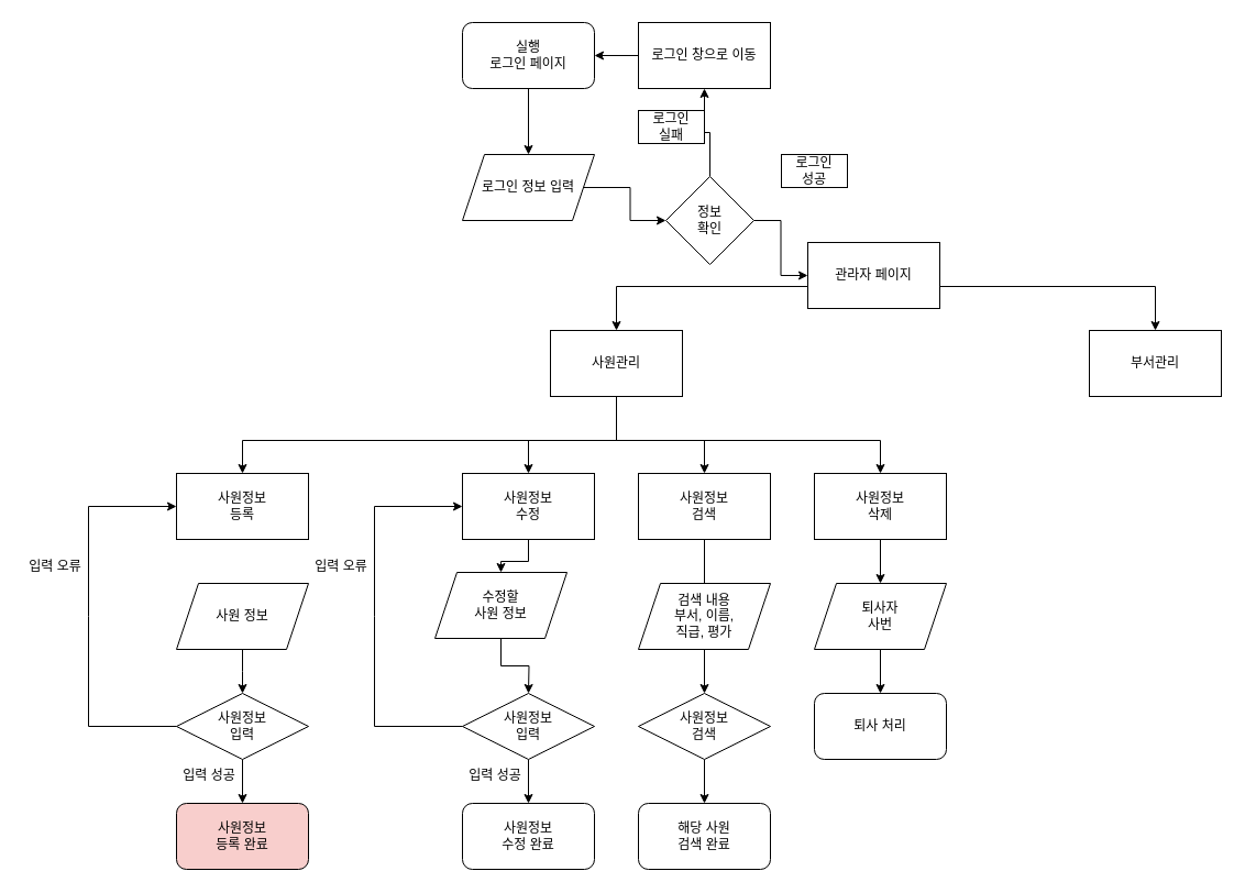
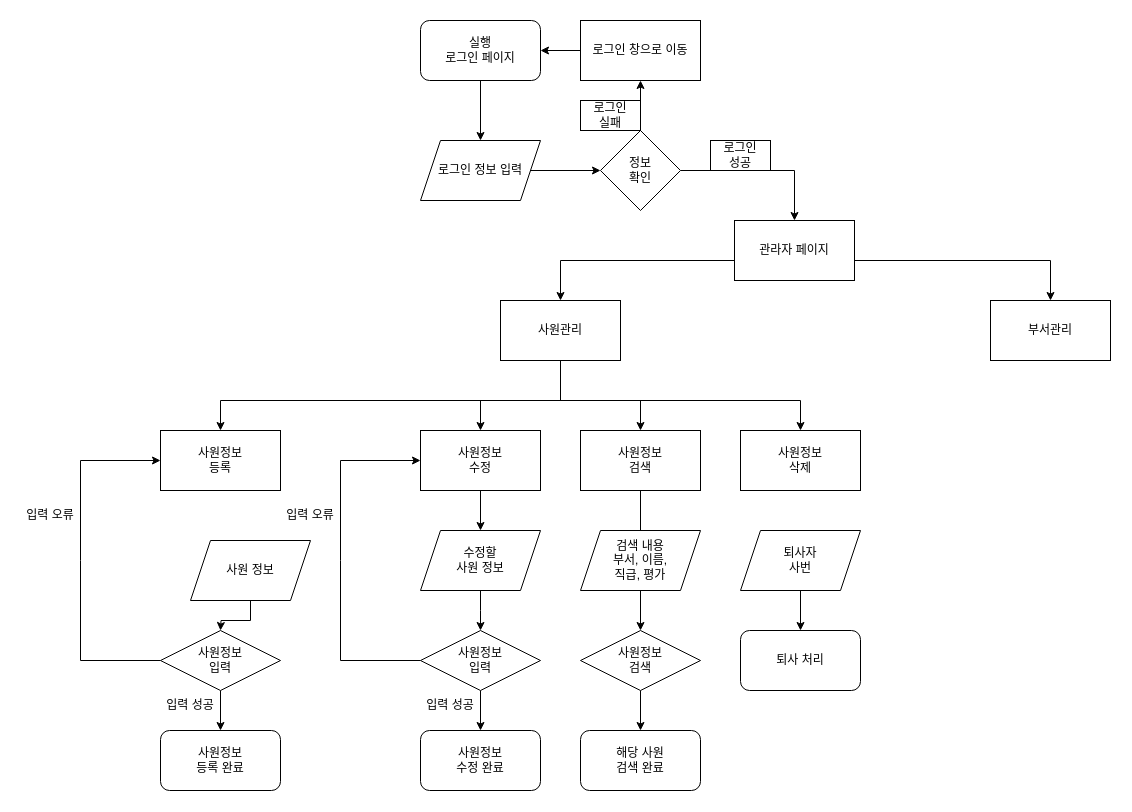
  <mxCell id="0" />
  <mxCell id="1" parent="0" />
  <mxCell id="2" value="" style="edgeStyle=orthogonalEdgeStyle;rounded=0;orthogonalLoop=1;jettySize=auto;html=1;" edge="1" parent="1" source="3" target="5"><mxGeometry relative="1" as="geometry" /></mxCell>
  <mxCell id="3" value="실행&lt;div&gt;로그인 페이지&lt;/div&gt;" style="rounded=1;whiteSpace=wrap;html=1;" vertex="1" parent="1"><mxGeometry x="420" y="20" width="120" height="60" as="geometry" /></mxCell>
  <mxCell id="4" value="" style="edgeStyle=orthogonalEdgeStyle;rounded=0;orthogonalLoop=1;jettySize=auto;html=1;" edge="1" parent="1" source="5" target="8"><mxGeometry relative="1" as="geometry" /></mxCell>
  <mxCell id="5" value="로그인 정보 입력" style="shape=parallelogram;perimeter=parallelogramPerimeter;whiteSpace=wrap;html=1;fixedSize=1;" vertex="1" parent="1"><mxGeometry x="420" y="140" width="120" height="60" as="geometry" /></mxCell>
  <mxCell id="6" value="" style="edgeStyle=orthogonalEdgeStyle;rounded=0;orthogonalLoop=1;jettySize=auto;html=1;" edge="1" parent="1" source="8" target="10"><mxGeometry relative="1" as="geometry" /></mxCell>
  <mxCell id="7" value="" style="edgeStyle=orthogonalEdgeStyle;rounded=0;orthogonalLoop=1;jettySize=auto;html=1;" edge="1" parent="1" source="8" target="14"><mxGeometry relative="1" as="geometry" /></mxCell>
- <mxCell id="8" value="정보&lt;div&gt;확인&lt;/div&gt;" style="rhombus;whiteSpace=wrap;html=1;" vertex="1" parent="1"><mxGeometry x="605" y="160" width="80" height="80" as="geometry" /></mxCell>
+ <mxCell id="8" value="정보&lt;div&gt;확인&lt;/div&gt;" style="rhombus;whiteSpace=wrap;html=1;" vertex="1" parent="1"><mxGeometry x="600" y="130" width="80" height="80" as="geometry" /></mxCell>
  <mxCell id="9" style="edgeStyle=orthogonalEdgeStyle;rounded=0;orthogonalLoop=1;jettySize=auto;html=1;" edge="1" parent="1" source="10" target="3"><mxGeometry relative="1" as="geometry"><Array as="points"><mxPoint x="490" y="30" /></Array></mxGeometry></mxCell>
  <mxCell id="10" value="&lt;div&gt;로그인 창으로 이동&lt;/div&gt;" style="whiteSpace=wrap;html=1;" vertex="1" parent="1"><mxGeometry x="580" y="20" width="120" height="60" as="geometry" /></mxCell>
  <mxCell id="11" value="로그인&lt;div&gt;실패&lt;/div&gt;" style="text;html=1;align=center;verticalAlign=middle;whiteSpace=wrap;rounded=0;strokeColor=default;" vertex="1" parent="1"><mxGeometry x="580" y="100" width="60" height="30" as="geometry" /></mxCell>
  <mxCell id="12" value="" style="edgeStyle=orthogonalEdgeStyle;rounded=0;orthogonalLoop=1;jettySize=auto;html=1;" edge="1" parent="1" source="14" target="21"><mxGeometry relative="1" as="geometry"><Array as="points"><mxPoint x="880" y="260" /><mxPoint x="480" y="260" /></Array></mxGeometry></mxCell>
  <mxCell id="13" value="" style="edgeStyle=orthogonalEdgeStyle;rounded=0;orthogonalLoop=1;jettySize=auto;html=1;entryX=0.5;entryY=0;entryDx=0;entryDy=0;" edge="1" parent="1" source="14" target="16"><mxGeometry relative="1" as="geometry"><Array as="points"><mxPoint x="1050" y="260" /></Array></mxGeometry></mxCell>
  <mxCell id="14" value="관라자 페이지" style="rounded=0;whiteSpace=wrap;html=1;" vertex="1" parent="1"><mxGeometry x="734" y="220" width="120" height="60" as="geometry" /></mxCell>
  <mxCell id="15" value="로그인&lt;div&gt;성공&lt;/div&gt;" style="text;html=1;align=center;verticalAlign=middle;whiteSpace=wrap;rounded=0;strokeColor=default;" vertex="1" parent="1"><mxGeometry x="710" y="140" width="60" height="30" as="geometry" /></mxCell>
  <mxCell id="16" value="부서관리" style="rounded=0;whiteSpace=wrap;html=1;" vertex="1" parent="1"><mxGeometry x="990" y="300" width="120" height="60" as="geometry" /></mxCell>
  <mxCell id="17" value="" style="edgeStyle=orthogonalEdgeStyle;rounded=0;orthogonalLoop=1;jettySize=auto;html=1;" edge="1" parent="1" source="21" target="22"><mxGeometry relative="1" as="geometry"><Array as="points"><mxPoint x="560" y="400" /><mxPoint x="220" y="400" /></Array></mxGeometry></mxCell>
  <mxCell id="18" value="" style="edgeStyle=orthogonalEdgeStyle;rounded=0;orthogonalLoop=1;jettySize=auto;html=1;" edge="1" parent="1" source="21"><mxGeometry relative="1" as="geometry"><mxPoint x="480" y="430" as="targetPoint" /><Array as="points"><mxPoint x="560" y="400" /><mxPoint x="480" y="400" /></Array></mxGeometry></mxCell>
  <mxCell id="19" value="" style="edgeStyle=orthogonalEdgeStyle;rounded=0;orthogonalLoop=1;jettySize=auto;html=1;" edge="1" parent="1" source="21" target="24"><mxGeometry relative="1" as="geometry"><Array as="points"><mxPoint x="560" y="400" /><mxPoint x="640" y="400" /></Array></mxGeometry></mxCell>
  <mxCell id="20" value="" style="edgeStyle=orthogonalEdgeStyle;rounded=0;orthogonalLoop=1;jettySize=auto;html=1;" edge="1" parent="1" source="21" target="26"><mxGeometry relative="1" as="geometry"><Array as="points"><mxPoint x="560" y="400" /><mxPoint x="800" y="400" /></Array></mxGeometry></mxCell>
  <mxCell id="21" value="사원관리" style="rounded=0;whiteSpace=wrap;html=1;" vertex="1" parent="1"><mxGeometry x="500" y="300" width="120" height="60" as="geometry" /></mxCell>
  <mxCell id="22" value="사원정보&lt;div&gt;등록&lt;/div&gt;" style="rounded=0;whiteSpace=wrap;html=1;" vertex="1" parent="1"><mxGeometry x="160" y="430" width="120" height="60" as="geometry" /></mxCell>
  <mxCell id="23" value="" style="edgeStyle=orthogonalEdgeStyle;rounded=0;orthogonalLoop=1;jettySize=auto;html=1;" edge="1" parent="1" source="24" target="30"><mxGeometry relative="1" as="geometry" /></mxCell>
  <mxCell id="24" value="사원정보&lt;div&gt;검색&lt;/div&gt;" style="rounded=0;whiteSpace=wrap;html=1;" vertex="1" parent="1"><mxGeometry x="580" y="430" width="120" height="60" as="geometry" /></mxCell>
- <mxCell id="25" value="" style="edgeStyle=orthogonalEdgeStyle;rounded=0;orthogonalLoop=1;jettySize=auto;html=1;" edge="1" parent="1" source="26" target="50"><mxGeometry relative="1" as="geometry" /></mxCell>
  <mxCell id="26" value="사원정보&lt;div&gt;삭제&lt;/div&gt;" style="rounded=0;whiteSpace=wrap;html=1;" vertex="1" parent="1"><mxGeometry x="740" y="430" width="120" height="60" as="geometry" /></mxCell>
  <mxCell id="27" value="" style="edgeStyle=orthogonalEdgeStyle;rounded=0;orthogonalLoop=1;jettySize=auto;html=1;" edge="1" parent="1" source="28" target="31"><mxGeometry relative="1" as="geometry" /></mxCell>
  <mxCell id="28" value="사원정보&lt;div&gt;입력&lt;/div&gt;" style="rhombus;whiteSpace=wrap;html=1;" vertex="1" parent="1"><mxGeometry x="160" y="630" width="120" height="60" as="geometry" /></mxCell>
  <mxCell id="29" value="" style="edgeStyle=orthogonalEdgeStyle;rounded=0;orthogonalLoop=1;jettySize=auto;html=1;" edge="1" parent="1" source="30" target="35"><mxGeometry relative="1" as="geometry" /></mxCell>
  <mxCell id="30" value="사원정보&lt;div&gt;검색&lt;/div&gt;" style="rhombus;whiteSpace=wrap;html=1;" vertex="1" parent="1"><mxGeometry x="580" y="630" width="120" height="60" as="geometry" /></mxCell>
- <mxCell id="31" value="사원정보&lt;div&gt;등록 완료&lt;/div&gt;" style="rounded=1;whiteSpace=wrap;html=1;fillColor=#f8cecc;" vertex="1" parent="1"><mxGeometry x="160" y="730" width="120" height="60" as="geometry" /></mxCell>
+ <mxCell id="31" value="사원정보&lt;div&gt;등록 완료&lt;/div&gt;" style="rounded=1;whiteSpace=wrap;html=1;" vertex="1" parent="1"><mxGeometry x="160" y="730" width="120" height="60" as="geometry" /></mxCell>
  <mxCell id="32" value="" style="endArrow=classic;html=1;rounded=0;exitX=0;exitY=0.5;exitDx=0;exitDy=0;entryX=0;entryY=0.5;entryDx=0;entryDy=0;" edge="1" parent="1" source="28" target="22"><mxGeometry width="50" height="50" relative="1" as="geometry"><mxPoint x="40" y="560" as="sourcePoint" /><mxPoint x="80" y="440" as="targetPoint" /><Array as="points"><mxPoint x="80" y="660" /><mxPoint x="80" y="560" /><mxPoint x="80" y="460" /></Array></mxGeometry></mxCell>
  <mxCell id="33" value="입력 오류" style="text;html=1;align=center;verticalAlign=middle;whiteSpace=wrap;rounded=0;" vertex="1" parent="1"><mxGeometry x="20" y="500" width="60" height="30" as="geometry" /></mxCell>
  <mxCell id="34" value="입력 성공" style="text;html=1;align=center;verticalAlign=middle;whiteSpace=wrap;rounded=0;" vertex="1" parent="1"><mxGeometry x="160" y="690" width="60" height="30" as="geometry" /></mxCell>
  <mxCell id="35" value="해당 사원&lt;div&gt;검색 완료&lt;/div&gt;" style="rounded=1;whiteSpace=wrap;html=1;" vertex="1" parent="1"><mxGeometry x="580" y="730" width="120" height="60" as="geometry" /></mxCell>
  <mxCell id="36" value="" style="edgeStyle=orthogonalEdgeStyle;rounded=0;orthogonalLoop=1;jettySize=auto;html=1;" edge="1" parent="1" source="37"><mxGeometry relative="1" as="geometry"><mxPoint x="220" y="630" as="targetPoint" /></mxGeometry></mxCell>
- <mxCell id="37" value="사원 정보" style="shape=parallelogram;perimeter=parallelogramPerimeter;whiteSpace=wrap;html=1;fixedSize=1;" vertex="1" parent="1"><mxGeometry x="160" y="530" width="120" height="60" as="geometry" /></mxCell>
+ <mxCell id="37" value="사원 정보" style="shape=parallelogram;perimeter=parallelogramPerimeter;whiteSpace=wrap;html=1;fixedSize=1;" vertex="1" parent="1"><mxGeometry x="190" y="540" width="120" height="60" as="geometry" /></mxCell>
  <mxCell id="38" value="" style="edgeStyle=orthogonalEdgeStyle;rounded=0;orthogonalLoop=1;jettySize=auto;html=1;entryX=0.5;entryY=0;entryDx=0;entryDy=0;" edge="1" parent="1" source="39" target="47"><mxGeometry relative="1" as="geometry" /></mxCell>
  <mxCell id="39" value="사원정보&lt;div&gt;수정&lt;/div&gt;" style="rounded=0;whiteSpace=wrap;html=1;" vertex="1" parent="1"><mxGeometry x="420" y="430" width="120" height="60" as="geometry" /></mxCell>
  <mxCell id="40" value="" style="edgeStyle=orthogonalEdgeStyle;rounded=0;orthogonalLoop=1;jettySize=auto;html=1;" edge="1" parent="1" source="41" target="42"><mxGeometry relative="1" as="geometry" /></mxCell>
  <mxCell id="41" value="사원정보&lt;div&gt;입력&lt;/div&gt;" style="rhombus;whiteSpace=wrap;html=1;" vertex="1" parent="1"><mxGeometry x="420" y="630" width="120" height="60" as="geometry" /></mxCell>
  <mxCell id="42" value="사원정보&lt;div&gt;수정 완료&lt;/div&gt;" style="rounded=1;whiteSpace=wrap;html=1;" vertex="1" parent="1"><mxGeometry x="420" y="730" width="120" height="60" as="geometry" /></mxCell>
  <mxCell id="43" value="" style="endArrow=classic;html=1;rounded=0;exitX=0;exitY=0.5;exitDx=0;exitDy=0;entryX=0;entryY=0.5;entryDx=0;entryDy=0;" edge="1" parent="1" source="41" target="39"><mxGeometry width="50" height="50" relative="1" as="geometry"><mxPoint x="300" y="560" as="sourcePoint" /><mxPoint x="340" y="440" as="targetPoint" /><Array as="points"><mxPoint x="340" y="660" /><mxPoint x="340" y="560" /><mxPoint x="340" y="460" /></Array></mxGeometry></mxCell>
  <mxCell id="44" value="입력 오류" style="text;html=1;align=center;verticalAlign=middle;whiteSpace=wrap;rounded=0;" vertex="1" parent="1"><mxGeometry x="280" y="500" width="60" height="30" as="geometry" /></mxCell>
  <mxCell id="45" value="입력 성공" style="text;html=1;align=center;verticalAlign=middle;whiteSpace=wrap;rounded=0;" vertex="1" parent="1"><mxGeometry x="420" y="690" width="60" height="30" as="geometry" /></mxCell>
  <mxCell id="46" value="" style="edgeStyle=orthogonalEdgeStyle;rounded=0;orthogonalLoop=1;jettySize=auto;html=1;" edge="1" parent="1" source="47"><mxGeometry relative="1" as="geometry"><mxPoint x="480" y="630" as="targetPoint" /></mxGeometry></mxCell>
- <mxCell id="47" value="&lt;div&gt;수정할&lt;/div&gt;사원 정보" style="shape=parallelogram;perimeter=parallelogramPerimeter;whiteSpace=wrap;html=1;fixedSize=1;" vertex="1" parent="1"><mxGeometry x="395" y="520" width="120" height="60" as="geometry" /></mxCell>
+ <mxCell id="47" value="&lt;div&gt;수정할&lt;/div&gt;사원 정보" style="shape=parallelogram;perimeter=parallelogramPerimeter;whiteSpace=wrap;html=1;fixedSize=1;" vertex="1" parent="1"><mxGeometry x="420" y="530" width="120" height="60" as="geometry" /></mxCell>
  <mxCell id="48" value="검색 내용&lt;div&gt;부서, 이름,&lt;/div&gt;&lt;div&gt;직급, 평가&lt;/div&gt;" style="shape=parallelogram;perimeter=parallelogramPerimeter;whiteSpace=wrap;html=1;fixedSize=1;" vertex="1" parent="1"><mxGeometry x="580" y="530" width="120" height="60" as="geometry" /></mxCell>
  <mxCell id="49" value="" style="edgeStyle=orthogonalEdgeStyle;rounded=0;orthogonalLoop=1;jettySize=auto;html=1;" edge="1" parent="1" source="50" target="51"><mxGeometry relative="1" as="geometry" /></mxCell>
  <mxCell id="50" value="퇴사자&lt;div&gt;사번&lt;/div&gt;" style="shape=parallelogram;perimeter=parallelogramPerimeter;whiteSpace=wrap;html=1;fixedSize=1;" vertex="1" parent="1"><mxGeometry x="740" y="530" width="120" height="60" as="geometry" /></mxCell>
  <mxCell id="51" value="퇴사 처리" style="rounded=1;whiteSpace=wrap;html=1;" vertex="1" parent="1"><mxGeometry x="740" y="630" width="120" height="60" as="geometry" /></mxCell>
